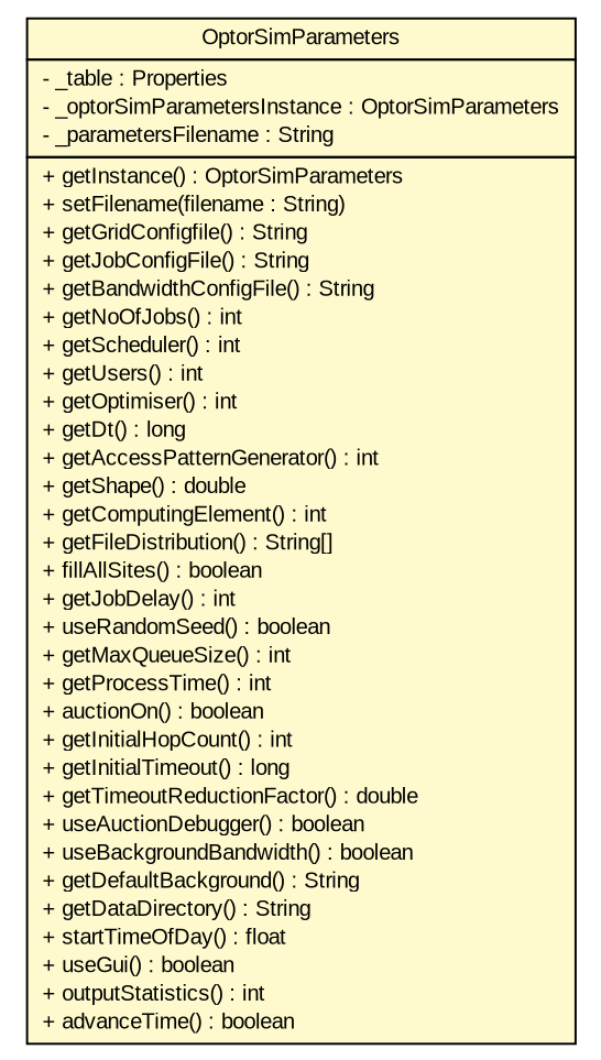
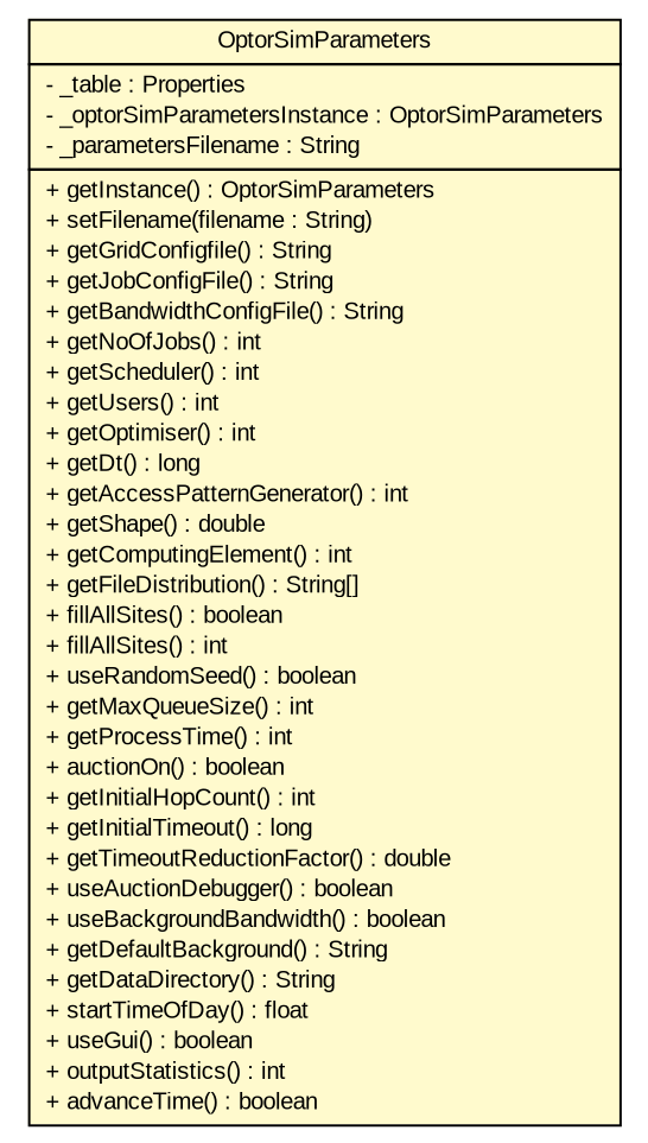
  digraph {
    nodesep=0.25
    ranksep=0.5
    rankdir=LR
-   n1 [fontcolor=black fontname=arial fontsize=10.0 label=<<table title="org.edg.data.replication.optorsim.infrastructure.OptorSimParameters" border="0" cellborder="1" cellspacing="0" cellpadding="2" port="p" bgcolor="lemonChiffon" href="./OptorSimParameters.html"> 		<tr><td><table border="0" cellspacing="0" cellpadding="1"> <tr><td align="center" balign="center"> OptorSimParameters </td></tr> 		</table></td></tr> 		<tr><td><table border="0" cellspacing="0" cellpadding="1"> <tr><td align="left" balign="left"> - _table : Properties </td></tr> <tr><td align="left" balign="left"> - _optorSimParametersInstance : OptorSimParameters </td></tr> <tr><td align="left" balign="left"> - _parametersFilename : String </td></tr> 		</table></td></tr> 		<tr><td><table border="0" cellspacing="0" cellpadding="1"> <tr><td align="left" balign="left"> + getInstance() : OptorSimParameters </td></tr> <tr><td align="left" balign="left"> + setFilename(filename : String) </td></tr> <tr><td align="left" balign="left"> + getGridConfigfile() : String </td></tr> <tr><td align="left" balign="left"> + getJobConfigFile() : String </td></tr> <tr><td align="left" balign="left"> + getBandwidthConfigFile() : String </td></tr> <tr><td align="left" balign="left"> + getNoOfJobs() : int </td></tr> <tr><td align="left" balign="left"> + getScheduler() : int </td></tr> <tr><td align="left" balign="left"> + getUsers() : int </td></tr> <tr><td align="left" balign="left"> + getOptimiser() : int </td></tr> <tr><td align="left" balign="left"> + getDt() : long </td></tr> <tr><td align="left" balign="left"> + getAccessPatternGenerator() : int </td></tr> <tr><td align="left" balign="left"> + getShape() : double </td></tr> <tr><td align="left" balign="left"> + getComputingElement() : int </td></tr> <tr><td align="left" balign="left"> + getFileDistribution() : String[] </td></tr> <tr><td align="left" balign="left"> + fillAllSites() : boolean </td></tr> <tr><td align="left" balign="left"> + getJobDelay() : int </td></tr> <tr><td align="left" balign="left"> + useRandomSeed() : boolean </td></tr> <tr><td align="left" balign="left"> + getMaxQueueSize() : int </td></tr> <tr><td align="left" balign="left"> + getProcessTime() : int </td></tr> <tr><td align="left" balign="left"> + auctionOn() : boolean </td></tr> <tr><td align="left" balign="left"> + getInitialHopCount() : int </td></tr> <tr><td align="left" balign="left"> + getInitialTimeout() : long </td></tr> <tr><td align="left" balign="left"> + getTimeoutReductionFactor() : double </td></tr> <tr><td align="left" balign="left"> + useAuctionDebugger() : boolean </td></tr> <tr><td align="left" balign="left"> + useBackgroundBandwidth() : boolean </td></tr> <tr><td align="left" balign="left"> + getDefaultBackground() : String </td></tr> <tr><td align="left" balign="left"> + getDataDirectory() : String </td></tr> <tr><td align="left" balign="left"> + startTimeOfDay() : float </td></tr> <tr><td align="left" balign="left"> + useGui() : boolean </td></tr> <tr><td align="left" balign="left"> + outputStatistics() : int </td></tr> <tr><td align="left" balign="left"> + advanceTime() : boolean </td></tr> 		</table></td></tr> 		</table>> shape=plaintext]
+   n1 [fontcolor=black fontname=arial fontsize=10.0 label=<<table title="org.edg.data.replication.optorsim.infrastructure.OptorSimParameters" border="0" cellborder="1" cellspacing="0" cellpadding="2" port="p" bgcolor="lemonChiffon" href="./OptorSimParameters.html"> 		<tr><td><table border="0" cellspacing="0" cellpadding="1"> <tr><td align="center" balign="center"> OptorSimParameters </td></tr> 		</table></td></tr> 		<tr><td><table border="0" cellspacing="0" cellpadding="1"> <tr><td align="left" balign="left"> - _table : Properties </td></tr> <tr><td align="left" balign="left"> - _optorSimParametersInstance : OptorSimParameters </td></tr> <tr><td align="left" balign="left"> - _parametersFilename : String </td></tr> 		</table></td></tr> 		<tr><td><table border="0" cellspacing="0" cellpadding="1"> <tr><td align="left" balign="left"> + getInstance() : OptorSimParameters </td></tr> <tr><td align="left" balign="left"> + setFilename(filename : String) </td></tr> <tr><td align="left" balign="left"> + getGridConfigfile() : String </td></tr> <tr><td align="left" balign="left"> + getJobConfigFile() : String </td></tr> <tr><td align="left" balign="left"> + getBandwidthConfigFile() : String </td></tr> <tr><td align="left" balign="left"> + getNoOfJobs() : int </td></tr> <tr><td align="left" balign="left"> + getScheduler() : int </td></tr> <tr><td align="left" balign="left"> + getUsers() : int </td></tr> <tr><td align="left" balign="left"> + getOptimiser() : int </td></tr> <tr><td align="left" balign="left"> + getDt() : long </td></tr> <tr><td align="left" balign="left"> + getAccessPatternGenerator() : int </td></tr> <tr><td align="left" balign="left"> + getShape() : double </td></tr> <tr><td align="left" balign="left"> + getComputingElement() : int </td></tr> <tr><td align="left" balign="left"> + getFileDistribution() : String[] </td></tr> <tr><td align="left" balign="left"> + fillAllSites() : boolean </td></tr> <tr><td align="left" balign="left"> + fillAllSites() : int </td></tr> <tr><td align="left" balign="left"> + useRandomSeed() : boolean </td></tr> <tr><td align="left" balign="left"> + getMaxQueueSize() : int </td></tr> <tr><td align="left" balign="left"> + getProcessTime() : int </td></tr> <tr><td align="left" balign="left"> + auctionOn() : boolean </td></tr> <tr><td align="left" balign="left"> + getInitialHopCount() : int </td></tr> <tr><td align="left" balign="left"> + getInitialTimeout() : long </td></tr> <tr><td align="left" balign="left"> + getTimeoutReductionFactor() : double </td></tr> <tr><td align="left" balign="left"> + useAuctionDebugger() : boolean </td></tr> <tr><td align="left" balign="left"> + useBackgroundBandwidth() : boolean </td></tr> <tr><td align="left" balign="left"> + getDefaultBackground() : String </td></tr> <tr><td align="left" balign="left"> + getDataDirectory() : String </td></tr> <tr><td align="left" balign="left"> + startTimeOfDay() : float </td></tr> <tr><td align="left" balign="left"> + useGui() : boolean </td></tr> <tr><td align="left" balign="left"> + outputStatistics() : int </td></tr> <tr><td align="left" balign="left"> + advanceTime() : boolean </td></tr> 		</table></td></tr> 		</table>> shape=plaintext]
  }
